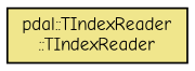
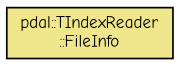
  digraph {
    rankdir=LR
    fontname="Comic Neue"
-   n1 [color=black fillcolor=khaki fontname="Comic Neue" fontsize=10 height=0.2 label="pdal::TIndexReader\l::TIndexReader" shape=record style=filled width=0.4]
+   n1 [color=black fillcolor=khaki fontname="Comic Neue" fontsize=10 height=0.2 label="pdal::TIndexReader\l::FileInfo" shape=record style=filled width=0.4]
  }
